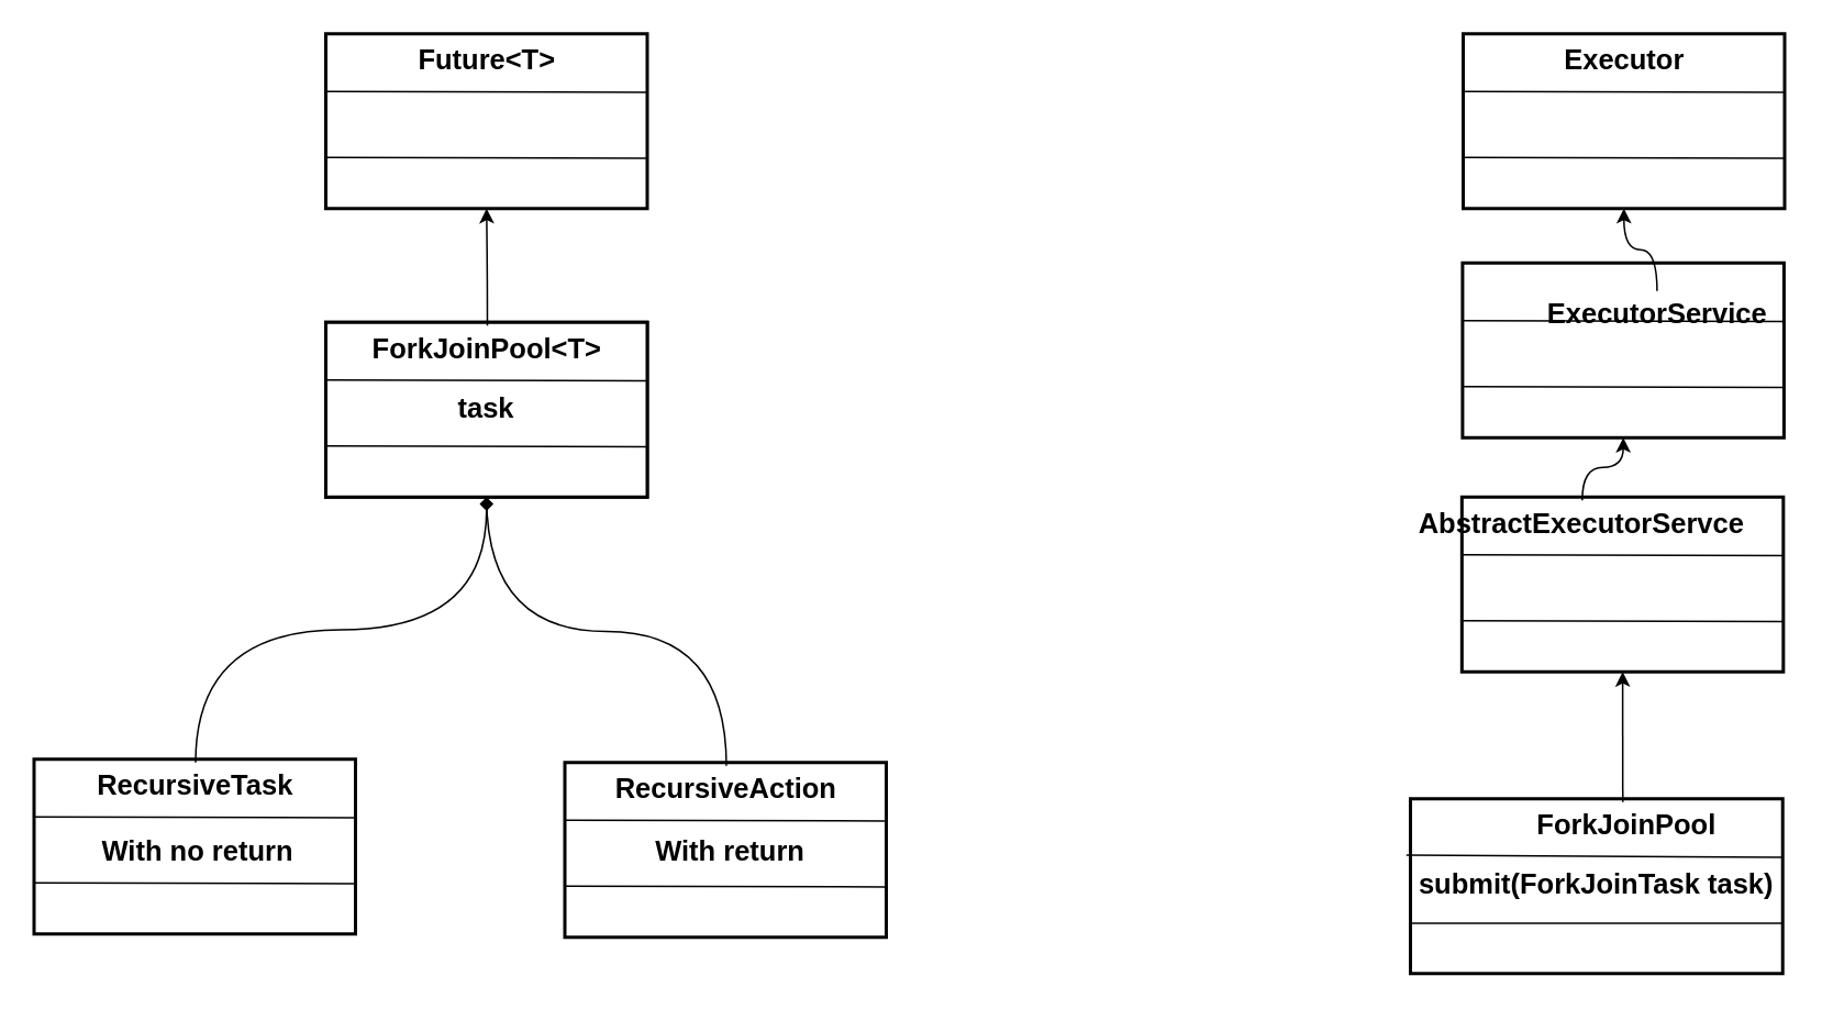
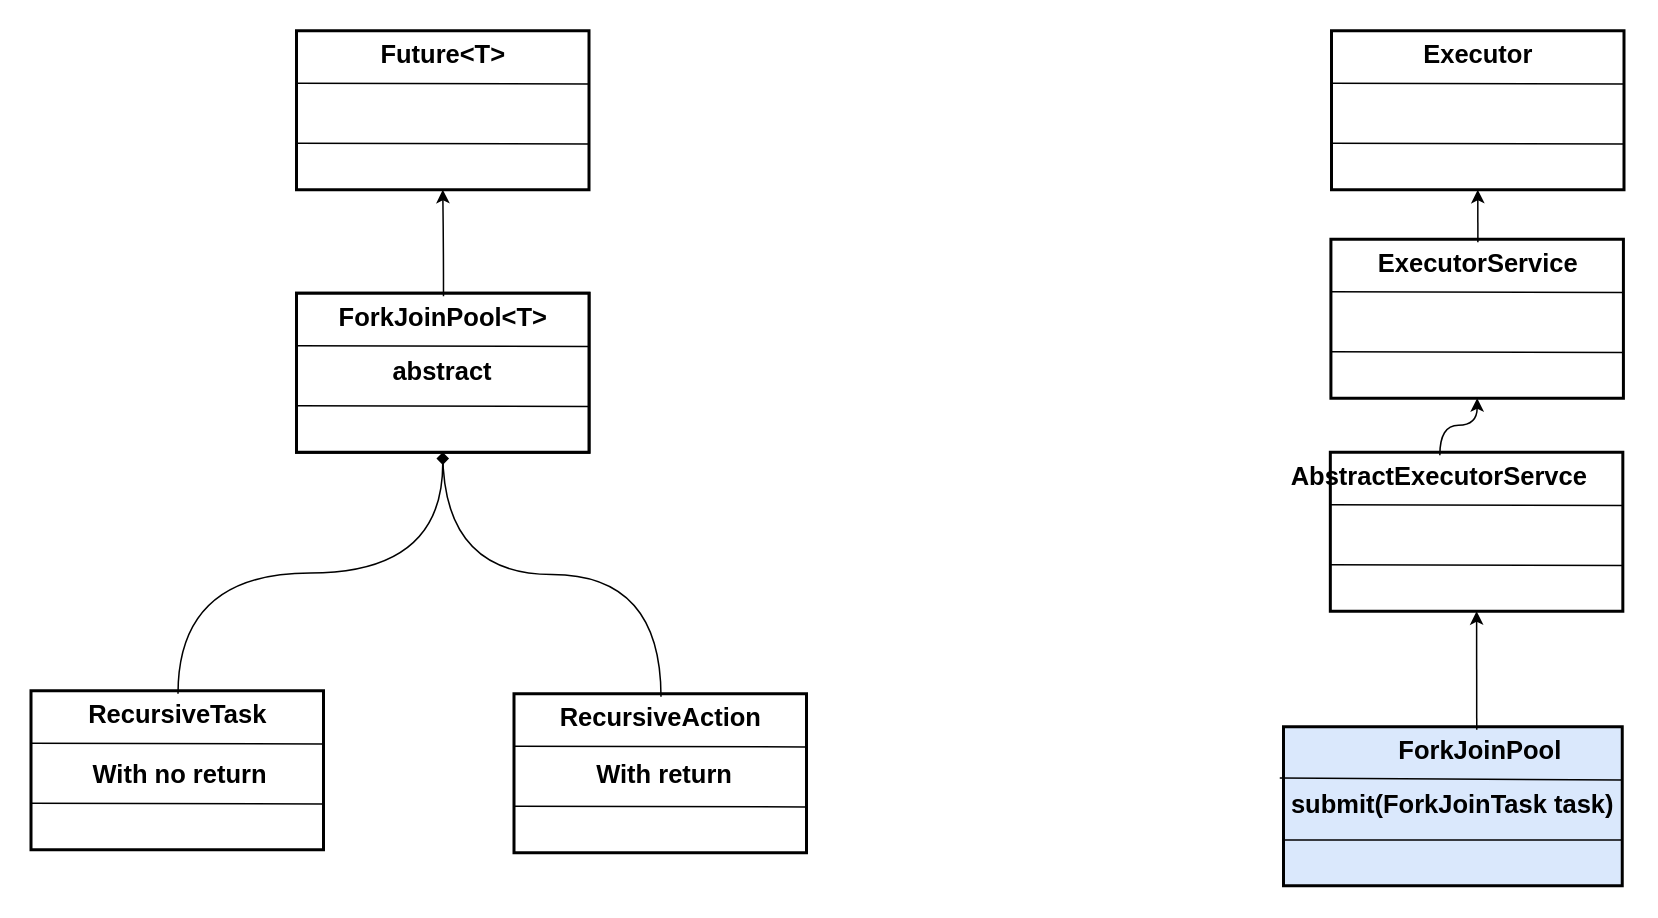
  <mxCell id="0" />
  <mxCell id="1" parent="0" />
  <mxCell id="2" value="" style="rounded=0;whiteSpace=wrap;html=1;fontSize=17;strokeWidth=2;fontStyle=1" vertex="1" parent="1"><mxGeometry x="197" y="20" width="195" height="106" as="geometry" /></mxCell>
  <mxCell id="3" value="" style="endArrow=none;html=1;rounded=0;fontSize=17;curved=1;entryX=1.002;entryY=0.325;entryDx=0;entryDy=0;entryPerimeter=0;fontStyle=1" edge="1" parent="1"><mxGeometry width="50" height="50" relative="1" as="geometry"><mxPoint x="197" y="95" as="sourcePoint" /><mxPoint x="392.39" y="95.45" as="targetPoint" /></mxGeometry></mxCell>
  <mxCell id="4" value="" style="endArrow=none;html=1;rounded=0;fontSize=17;curved=1;entryX=1.002;entryY=0.325;entryDx=0;entryDy=0;entryPerimeter=0;fontStyle=1" edge="1" parent="1"><mxGeometry width="50" height="50" relative="1" as="geometry"><mxPoint x="197" y="55" as="sourcePoint" /><mxPoint x="392.39" y="55.45" as="targetPoint" /></mxGeometry></mxCell>
  <mxCell id="5" value="Future&amp;lt;T&amp;gt;" style="text;html=1;strokeColor=none;fillColor=none;align=center;verticalAlign=middle;whiteSpace=wrap;rounded=0;fontSize=17;fontStyle=1" vertex="1" parent="1"><mxGeometry x="265" y="22" width="60" height="30" as="geometry" /></mxCell>
  <mxCell id="6" value="" style="rounded=0;whiteSpace=wrap;html=1;fontSize=17;strokeWidth=2;fontStyle=1" vertex="1" parent="1"><mxGeometry x="197" y="195" width="195" height="106" as="geometry" /></mxCell>
  <mxCell id="7" value="" style="endArrow=none;html=1;rounded=0;fontSize=17;curved=1;entryX=1.002;entryY=0.325;entryDx=0;entryDy=0;entryPerimeter=0;fontStyle=1" edge="1" parent="1"><mxGeometry width="50" height="50" relative="1" as="geometry"><mxPoint x="197" y="270" as="sourcePoint" /><mxPoint x="392.39" y="270.45" as="targetPoint" /></mxGeometry></mxCell>
  <mxCell id="8" value="" style="endArrow=none;html=1;rounded=0;fontSize=17;curved=1;entryX=1.002;entryY=0.325;entryDx=0;entryDy=0;entryPerimeter=0;fontStyle=1" edge="1" parent="1"><mxGeometry width="50" height="50" relative="1" as="geometry"><mxPoint x="197" y="230" as="sourcePoint" /><mxPoint x="392.39" y="230.45" as="targetPoint" /></mxGeometry></mxCell>
  <mxCell id="9" value="Text" style="text;html=1;strokeColor=none;fillColor=none;align=center;verticalAlign=middle;whiteSpace=wrap;rounded=0;fontSize=17;fontStyle=1" vertex="1" parent="1"><mxGeometry x="265" y="197" width="60" height="30" as="geometry" /></mxCell>
- <mxCell id="10" value="task" style="rounded=0;whiteSpace=wrap;html=1;fontSize=17;strokeWidth=2;fontStyle=1" vertex="1" parent="1"><mxGeometry x="197" y="195" width="195" height="106" as="geometry" /></mxCell>
+ <mxCell id="10" value="abstract" style="rounded=0;whiteSpace=wrap;html=1;fontSize=17;strokeWidth=2;fontStyle=1" vertex="1" parent="1"><mxGeometry x="197" y="195" width="195" height="106" as="geometry" /></mxCell>
  <mxCell id="11" value="" style="endArrow=none;html=1;rounded=0;fontSize=17;curved=1;entryX=1.002;entryY=0.325;entryDx=0;entryDy=0;entryPerimeter=0;fontStyle=1" edge="1" parent="1"><mxGeometry width="50" height="50" relative="1" as="geometry"><mxPoint x="197" y="270" as="sourcePoint" /><mxPoint x="392.39" y="270.45" as="targetPoint" /></mxGeometry></mxCell>
  <mxCell id="12" value="" style="endArrow=none;html=1;rounded=0;fontSize=17;curved=1;entryX=1.002;entryY=0.325;entryDx=0;entryDy=0;entryPerimeter=0;fontStyle=1" edge="1" parent="1"><mxGeometry width="50" height="50" relative="1" as="geometry"><mxPoint x="197" y="230" as="sourcePoint" /><mxPoint x="392.39" y="230.45" as="targetPoint" /></mxGeometry></mxCell>
  <mxCell id="13" style="edgeStyle=orthogonalEdgeStyle;curved=1;rounded=0;orthogonalLoop=1;jettySize=auto;html=1;exitX=0.5;exitY=0;exitDx=0;exitDy=0;entryX=0.5;entryY=1;entryDx=0;entryDy=0;fontSize=17;" edge="1" parent="1" source="14" target="2"><mxGeometry relative="1" as="geometry" /></mxCell>
  <mxCell id="14" value="ForkJoinPool&amp;lt;T&amp;gt;" style="text;html=1;strokeColor=none;fillColor=none;align=center;verticalAlign=middle;whiteSpace=wrap;rounded=0;fontSize=17;fontStyle=1" vertex="1" parent="1"><mxGeometry x="265" y="197" width="60" height="30" as="geometry" /></mxCell>
  <mxCell id="15" value="" style="rounded=0;whiteSpace=wrap;html=1;fontSize=17;strokeWidth=2;fontStyle=1" vertex="1" parent="1"><mxGeometry x="20" y="460" width="195" height="106" as="geometry" /></mxCell>
  <mxCell id="16" value="" style="endArrow=none;html=1;rounded=0;fontSize=17;curved=1;entryX=1.002;entryY=0.325;entryDx=0;entryDy=0;entryPerimeter=0;fontStyle=1" edge="1" parent="1"><mxGeometry width="50" height="50" relative="1" as="geometry"><mxPoint x="20" y="535" as="sourcePoint" /><mxPoint x="215.39" y="535.45" as="targetPoint" /></mxGeometry></mxCell>
  <mxCell id="17" value="" style="endArrow=none;html=1;rounded=0;fontSize=17;curved=1;entryX=1.002;entryY=0.325;entryDx=0;entryDy=0;entryPerimeter=0;fontStyle=1" edge="1" parent="1"><mxGeometry width="50" height="50" relative="1" as="geometry"><mxPoint x="20" y="495" as="sourcePoint" /><mxPoint x="215.39" y="495.45" as="targetPoint" /></mxGeometry></mxCell>
  <mxCell id="18" style="edgeStyle=orthogonalEdgeStyle;curved=1;rounded=0;orthogonalLoop=1;jettySize=auto;html=1;exitX=0.5;exitY=0;exitDx=0;exitDy=0;fontSize=17;endArrow=diamond;" edge="1" parent="1" source="19" target="10"><mxGeometry relative="1" as="geometry" /></mxCell>
  <mxCell id="19" value="RecursiveTask" style="text;html=1;strokeColor=none;fillColor=none;align=center;verticalAlign=middle;whiteSpace=wrap;rounded=0;fontSize=17;fontStyle=1" vertex="1" parent="1"><mxGeometry x="88" y="462" width="60" height="30" as="geometry" /></mxCell>
  <mxCell id="20" value="" style="rounded=0;whiteSpace=wrap;html=1;fontSize=17;strokeWidth=2;fontStyle=1" vertex="1" parent="1"><mxGeometry x="342" y="462" width="195" height="106" as="geometry" /></mxCell>
  <mxCell id="21" value="" style="endArrow=none;html=1;rounded=0;fontSize=17;curved=1;entryX=1.002;entryY=0.325;entryDx=0;entryDy=0;entryPerimeter=0;fontStyle=1" edge="1" parent="1"><mxGeometry width="50" height="50" relative="1" as="geometry"><mxPoint x="342" y="537" as="sourcePoint" /><mxPoint x="537.39" y="537.45" as="targetPoint" /></mxGeometry></mxCell>
  <mxCell id="22" value="" style="endArrow=none;html=1;rounded=0;fontSize=17;curved=1;entryX=1.002;entryY=0.325;entryDx=0;entryDy=0;entryPerimeter=0;fontStyle=1" edge="1" parent="1"><mxGeometry width="50" height="50" relative="1" as="geometry"><mxPoint x="342" y="497" as="sourcePoint" /><mxPoint x="537.39" y="497.45" as="targetPoint" /></mxGeometry></mxCell>
  <mxCell id="23" style="edgeStyle=orthogonalEdgeStyle;curved=1;rounded=0;orthogonalLoop=1;jettySize=auto;html=1;exitX=0.5;exitY=0;exitDx=0;exitDy=0;entryX=0.5;entryY=1;entryDx=0;entryDy=0;fontSize=17;endArrow=none;" edge="1" parent="1" source="24" target="10"><mxGeometry relative="1" as="geometry" /></mxCell>
  <mxCell id="24" value="RecursiveAction" style="text;html=1;strokeColor=none;fillColor=none;align=center;verticalAlign=middle;whiteSpace=wrap;rounded=0;fontSize=17;fontStyle=1" vertex="1" parent="1"><mxGeometry x="410" y="464" width="60" height="30" as="geometry" /></mxCell>
  <mxCell id="25" value="With no return" style="text;html=1;align=center;verticalAlign=middle;resizable=0;points=[];autosize=1;strokeColor=none;fillColor=none;fontSize=17;fontStyle=1" vertex="1" parent="1"><mxGeometry x="56" y="505" width="126" height="24" as="geometry" /></mxCell>
  <mxCell id="26" value="With return" style="text;html=1;align=center;verticalAlign=middle;resizable=0;points=[];autosize=1;strokeColor=none;fillColor=none;fontSize=17;fontStyle=1" vertex="1" parent="1"><mxGeometry x="391.5" y="505" width="100" height="24" as="geometry" /></mxCell>
  <mxCell id="27" value="" style="rounded=0;whiteSpace=wrap;html=1;fontSize=17;strokeWidth=2;fontStyle=1" vertex="1" parent="1"><mxGeometry x="887" y="20" width="195" height="106" as="geometry" /></mxCell>
  <mxCell id="28" value="" style="endArrow=none;html=1;rounded=0;fontSize=17;curved=1;entryX=1.002;entryY=0.325;entryDx=0;entryDy=0;entryPerimeter=0;fontStyle=1" edge="1" parent="1"><mxGeometry width="50" height="50" relative="1" as="geometry"><mxPoint x="887" y="95" as="sourcePoint" /><mxPoint x="1082.39" y="95.45" as="targetPoint" /></mxGeometry></mxCell>
  <mxCell id="29" value="" style="endArrow=none;html=1;rounded=0;fontSize=17;curved=1;entryX=1.002;entryY=0.325;entryDx=0;entryDy=0;entryPerimeter=0;fontStyle=1" edge="1" parent="1"><mxGeometry width="50" height="50" relative="1" as="geometry"><mxPoint x="887" y="55" as="sourcePoint" /><mxPoint x="1082.39" y="55.45" as="targetPoint" /></mxGeometry></mxCell>
  <mxCell id="30" value="Executor" style="text;html=1;strokeColor=none;fillColor=none;align=center;verticalAlign=middle;whiteSpace=wrap;rounded=0;fontSize=17;fontStyle=1" vertex="1" parent="1"><mxGeometry x="955" y="22" width="60" height="30" as="geometry" /></mxCell>
  <mxCell id="31" value="" style="rounded=0;whiteSpace=wrap;html=1;fontSize=17;strokeWidth=2;fontStyle=1" vertex="1" parent="1"><mxGeometry x="886.61" y="159" width="195" height="106" as="geometry" /></mxCell>
  <mxCell id="32" value="" style="endArrow=none;html=1;rounded=0;fontSize=17;curved=1;entryX=1.002;entryY=0.325;entryDx=0;entryDy=0;entryPerimeter=0;fontStyle=1" edge="1" parent="1"><mxGeometry width="50" height="50" relative="1" as="geometry"><mxPoint x="886.61" y="234" as="sourcePoint" /><mxPoint x="1082" y="234.45" as="targetPoint" /></mxGeometry></mxCell>
  <mxCell id="33" value="" style="endArrow=none;html=1;rounded=0;fontSize=17;curved=1;entryX=1.002;entryY=0.325;entryDx=0;entryDy=0;entryPerimeter=0;fontStyle=1" edge="1" parent="1"><mxGeometry width="50" height="50" relative="1" as="geometry"><mxPoint x="886.61" y="194" as="sourcePoint" /><mxPoint x="1082" y="194.45" as="targetPoint" /></mxGeometry></mxCell>
  <mxCell id="34" style="edgeStyle=orthogonalEdgeStyle;curved=1;rounded=0;orthogonalLoop=1;jettySize=auto;html=1;exitX=0.5;exitY=0;exitDx=0;exitDy=0;entryX=0.5;entryY=1;entryDx=0;entryDy=0;fontSize=17;" edge="1" parent="1" source="35" target="27"><mxGeometry relative="1" as="geometry" /></mxCell>
- <mxCell id="35" value="ExecutorService" style="text;html=1;strokeColor=none;fillColor=none;align=center;verticalAlign=middle;whiteSpace=wrap;rounded=0;fontSize=17;fontStyle=1" vertex="1" parent="1"><mxGeometry x="974.61" y="176" width="60" height="30" as="geometry" /></mxCell>
+ <mxCell id="35" value="ExecutorService" style="text;html=1;strokeColor=none;fillColor=none;align=center;verticalAlign=middle;whiteSpace=wrap;rounded=0;fontSize=17;fontStyle=1" vertex="1" parent="1"><mxGeometry x="954.61" y="161" width="60" height="30" as="geometry" /></mxCell>
  <mxCell id="36" value="" style="rounded=0;whiteSpace=wrap;html=1;fontSize=17;strokeWidth=2;fontStyle=1" vertex="1" parent="1"><mxGeometry x="886.22" y="301" width="195" height="106" as="geometry" /></mxCell>
  <mxCell id="37" value="" style="endArrow=none;html=1;rounded=0;fontSize=17;curved=1;entryX=1.002;entryY=0.325;entryDx=0;entryDy=0;entryPerimeter=0;fontStyle=1" edge="1" parent="1"><mxGeometry width="50" height="50" relative="1" as="geometry"><mxPoint x="886.22" y="376" as="sourcePoint" /><mxPoint x="1081.61" y="376.45" as="targetPoint" /></mxGeometry></mxCell>
  <mxCell id="38" value="" style="endArrow=none;html=1;rounded=0;fontSize=17;curved=1;entryX=1.002;entryY=0.325;entryDx=0;entryDy=0;entryPerimeter=0;fontStyle=1" edge="1" parent="1"><mxGeometry width="50" height="50" relative="1" as="geometry"><mxPoint x="886.22" y="336" as="sourcePoint" /><mxPoint x="1081.61" y="336.45" as="targetPoint" /></mxGeometry></mxCell>
  <mxCell id="39" style="edgeStyle=orthogonalEdgeStyle;curved=1;rounded=0;orthogonalLoop=1;jettySize=auto;html=1;exitX=0.5;exitY=0;exitDx=0;exitDy=0;entryX=0.5;entryY=1;entryDx=0;entryDy=0;fontSize=17;" edge="1" parent="1" source="40" target="31"><mxGeometry relative="1" as="geometry" /></mxCell>
  <mxCell id="40" value="AbstractExecutorServce" style="text;html=1;strokeColor=none;fillColor=none;align=center;verticalAlign=middle;whiteSpace=wrap;rounded=0;fontSize=17;fontStyle=1" vertex="1" parent="1"><mxGeometry x="929.22" y="303" width="60" height="30" as="geometry" /></mxCell>
- <mxCell id="41" value="submit(ForkJoinTask task)" style="rounded=0;whiteSpace=wrap;html=1;fontSize=17;strokeWidth=2;fontStyle=1" vertex="1" parent="1"><mxGeometry x="855" y="484" width="225.83" height="106" as="geometry" /></mxCell>
+ <mxCell id="41" value="submit(ForkJoinTask task)" style="rounded=0;whiteSpace=wrap;html=1;fontSize=17;strokeWidth=2;fontStyle=1;fillColor=#dae8fc;" vertex="1" parent="1"><mxGeometry x="855" y="484" width="225.83" height="106" as="geometry" /></mxCell>
  <mxCell id="42" value="" style="endArrow=none;html=1;rounded=0;fontSize=17;curved=1;entryX=1.002;entryY=0.325;entryDx=0;entryDy=0;entryPerimeter=0;fontStyle=1;exitX=-0.002;exitY=0.712;exitDx=0;exitDy=0;exitPerimeter=0;" edge="1" parent="1" source="41"><mxGeometry width="50" height="50" relative="1" as="geometry"><mxPoint x="885.83" y="559" as="sourcePoint" /><mxPoint x="1081.22" y="559.45" as="targetPoint" /></mxGeometry></mxCell>
  <mxCell id="43" value="" style="endArrow=none;html=1;rounded=0;fontSize=17;curved=1;entryX=1.002;entryY=0.325;entryDx=0;entryDy=0;entryPerimeter=0;fontStyle=1;exitX=-0.011;exitY=0.323;exitDx=0;exitDy=0;exitPerimeter=0;" edge="1" parent="1" source="41"><mxGeometry width="50" height="50" relative="1" as="geometry"><mxPoint x="885.83" y="519" as="sourcePoint" /><mxPoint x="1081.22" y="519.45" as="targetPoint" /></mxGeometry></mxCell>
  <mxCell id="44" style="edgeStyle=orthogonalEdgeStyle;curved=1;rounded=0;orthogonalLoop=1;jettySize=auto;html=1;exitX=0.5;exitY=0;exitDx=0;exitDy=0;entryX=0.5;entryY=1;entryDx=0;entryDy=0;fontSize=17;" edge="1" parent="1" source="45" target="36"><mxGeometry relative="1" as="geometry" /></mxCell>
  <mxCell id="45" value="&amp;nbsp;ForkJoinPool" style="text;html=1;strokeColor=none;fillColor=none;align=center;verticalAlign=middle;whiteSpace=wrap;rounded=0;fontSize=17;fontStyle=1" vertex="1" parent="1"><mxGeometry x="953.83" y="486" width="60" height="30" as="geometry" /></mxCell>
